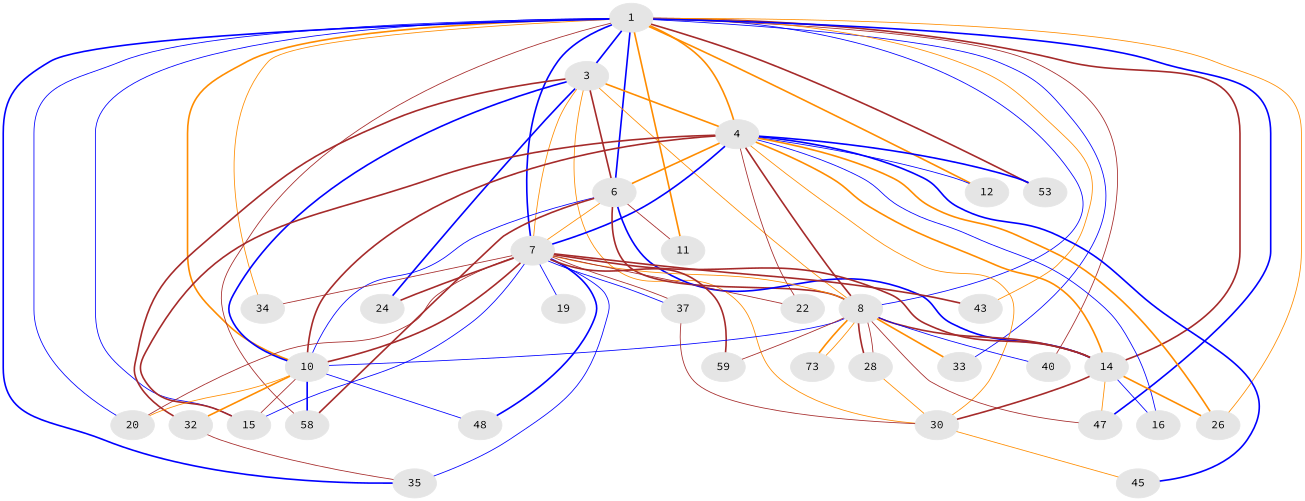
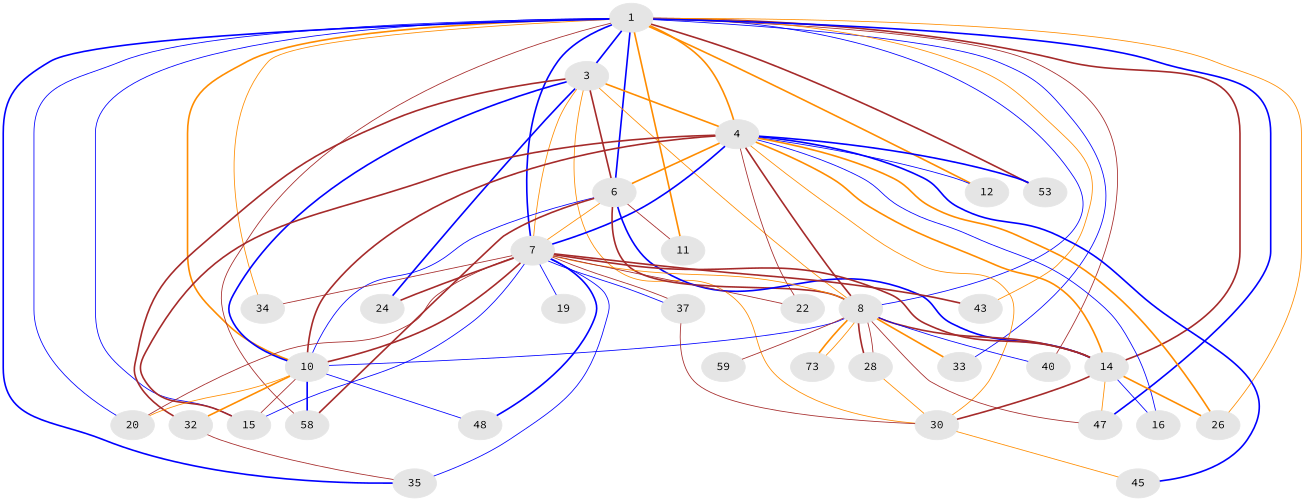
  graph {
    fontname="Source Code Pro"
    node [color=gray90 fontname="Source Code Pro" style=filled]
    edge [color=brown fontname="Source Code Pro" style=solid]
    1 [super="+2+18"]
    3 [super="+23+21"]
    4 [super="+27+5+70+71+17"]
    6
    7 [super="+13+55+46+57+9+44"]
    8 [super="+25+49"]
    10 [super="+29+31"]
    11
    12
    14
    15 [super="+39"]
    20
    26 [super="+50"]
    33 [super="+67"]
    34
    35 [super="+72"]
    40 [super="+42"]
    43
    47 [super="+82+69"]
    53
    58 [super="+64"]
    24
    30 [super="+56+51"]
    32
    16
    22
    45
    19
    37
    48
    59
    28
    73
    1 -- 3 [color=blue style=bold weight=3]
    1 -- 4 [color=darkorange style=bold weight=7]
    1 -- 6 [color=blue style=bold weight=3]
    1 -- 7 [color=blue style=bold weight=7]
    1 -- 8 [color=blue weight=2]
    1 -- 10 [color=darkorange style=bold weight=4]
    1 -- 11 [color=darkorange style=bold]
    1 -- 12 [color=darkorange style=bold]
    1 -- 14 [style=bold]
    1 -- 15 [color=blue weight=2]
    1 -- 20 [color=blue]
    1 -- 26 [color=darkorange]
    1 -- 33 [color=blue]
    1 -- 34 [color=darkorange]
    1 -- 35 [color=blue style=bold]
    1 -- 40
    1 -- 43 [color=darkorange]
    1 -- 47 [color=blue style=bold weight=2]
    1 -- 53 [style=bold]
    1 -- 58 [weight=2]
    3 -- 4 [color=darkorange style=bold weight=3]
    3 -- 6 [style=bold]
    3 -- 7 [color=darkorange weight=2]
    3 -- 8 [color=darkorange weight=4]
    3 -- 10 [color=blue style=bold]
    3 -- 24 [color=blue style=bold]
    3 -- 30 [color=darkorange]
    3 -- 32 [style=bold]
    4 -- 6 [color=darkorange style=bold weight=2]
    4 -- 7 [color=blue style=bold weight=7]
    4 -- 8 [style=bold weight=4]
    4 -- 10 [style=bold weight=4]
    4 -- 12 [color=blue]
    4 -- 14 [color=darkorange style=bold weight=2]
    4 -- 15 [style=bold]
    4 -- 26 [color=darkorange style=bold]
    4 -- 53 [color=blue style=bold]
    4 -- 30 [color=darkorange]
    4 -- 16 [color=blue]
    4 -- 22
    4 -- 45 [color=blue style=bold]
    6 -- 7 [color=darkorange weight=3]
    6 -- 8 [style=bold weight=2]
    6 -- 10 [color=blue]
    6 -- 11
    6 -- 14 [color=blue style=bold]
    6 -- 58 [style=bold]
    7 -- 8 [color=darkorange weight=4]
    7 -- 10 [style=bold weight=2]
    7 -- 14 [style=bold]
    7 -- 15 [color=blue]
    7 -- 20
    7 -- 34
    7 -- 35 [color=blue weight=2]
    7 -- 43 [style=bold]
    7 -- 24 [style=bold]
    7 -- 22
    7 -- 19 [color=blue weight=2]
    7 -- 37 [color=blue]
    7 -- 37
    7 -- 48 [color=blue style=bold]
-   7 -- 59 [style=bold]
    8 -- 10 [color=blue]
    8 -- 14 [style=bold]
    8 -- 33 [color=darkorange style=bold weight=2]
    8 -- 40 [color=blue weight=2]
    8 -- 47
    8 -- 59
    8 -- 28 [style=bold]
    8 -- 28
    8 -- 73 [color=darkorange style=bold]
    8 -- 73 [color=darkorange]
    10 -- 15
    10 -- 20 [color=darkorange]
    10 -- 58 [color=blue style=bold]
    10 -- 32 [color=darkorange style=bold]
    10 -- 48 [color=blue]
    14 -- 26 [color=darkorange style=bold]
    14 -- 47 [color=darkorange]
    14 -- 30 [style=bold]
    14 -- 16 [color=blue]
    30 -- 45 [color=darkorange]
    32 -- 35
    37 -- 30
    28 -- 30 [color=darkorange]
  }
